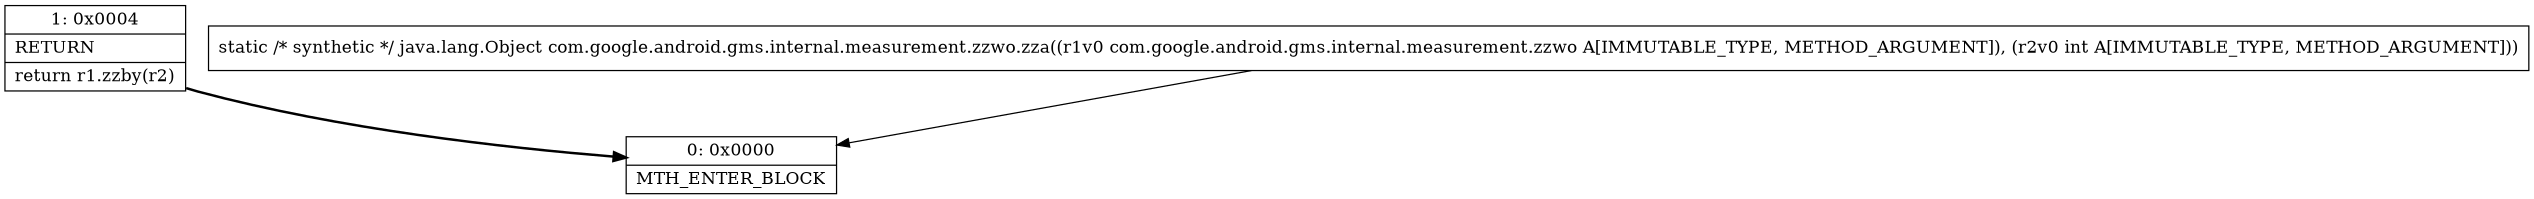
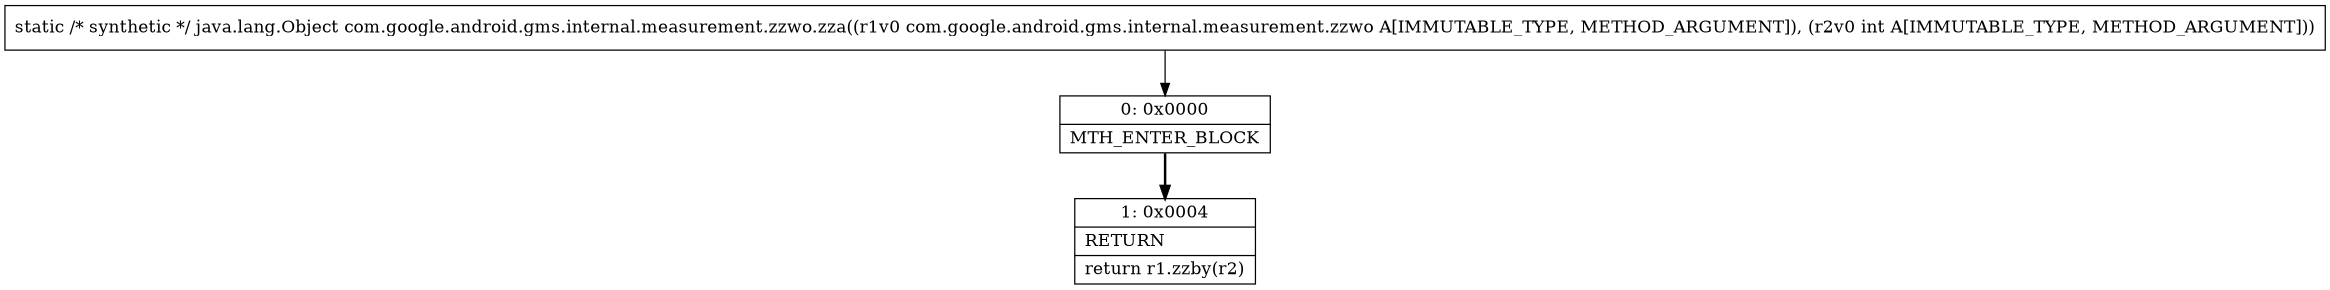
  digraph {
    node [shape=record]
    n1 [label="{0\:\ 0x0000|MTH_ENTER_BLOCK\l}"]
    n2 [label="{1\:\ 0x0004|RETURN\l|return r1.zzby(r2)\l}"]
    n3 [label="{static \/* synthetic *\/ java.lang.Object com.google.android.gms.internal.measurement.zzwo.zza((r1v0 com.google.android.gms.internal.measurement.zzwo A[IMMUTABLE_TYPE, METHOD_ARGUMENT]), (r2v0 int A[IMMUTABLE_TYPE, METHOD_ARGUMENT])) }"]
-   n2 -> n1 [style=bold]
+   n1 -> n2 [style=bold]
    n3 -> n1 [style=solid]
  }
